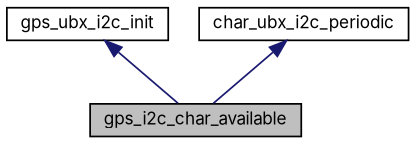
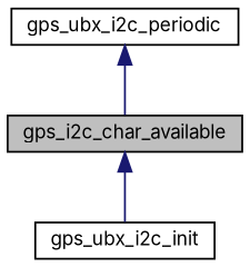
  digraph {
    fontname=Inter
    rankdir=TB
    node [color=black fillcolor=white fontname=Inter fontsize=10 shape=record style=filled]
    edge [color=midnightblue dir=back fontname=Inter fontsize=10 labelfontname=FreeSans labelfontsize=10 style=solid]
    n1 [fillcolor=grey75 fontcolor=black height=0.2 label=gps_i2c_char_available width=0.4]
    n2 [height=0.2 label=gps_ubx_i2c_init width=0.4]
-   n3 [height=0.2 label=char_ubx_i2c_periodic width=0.4]
-   n2 -> n1
+   n3 [height=0.2 label=gps_ubx_i2c_periodic width=0.4]
+   n1 -> n2
    n3 -> n1
  }
